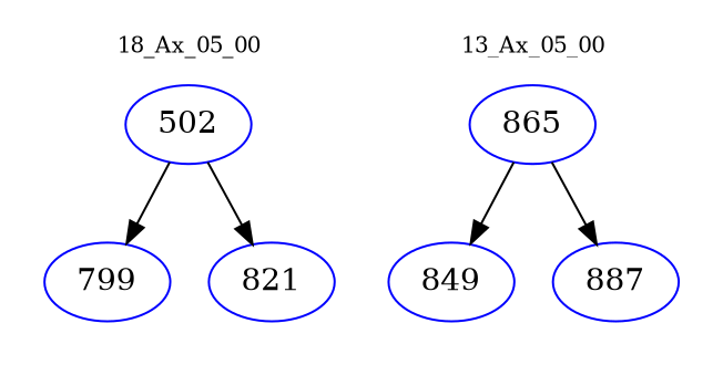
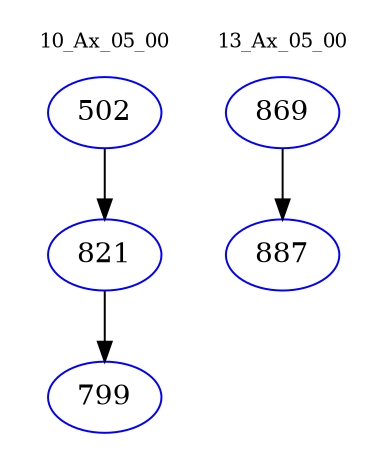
  digraph {
    node [color=blue]
    edge [color=black]
    n1 [label=502]
    n2 [label=799]
    n3 [label=821]
-   n4 [label=865]
-   n5 [label=849]
+   n4 [label=869]
    n6 [label=887]
    subgraph cluster_1 {
      color=white
      fontsize=10
-     label="18_Ax_05_00"
+     label="10_Ax_05_00"
      n1
      n2
      n3
    }
    subgraph cluster_2 {
      color=white
      fontsize=10
      label="13_Ax_05_00"
      n4
-     n5
      n6
    }
-   n1 -> n2
+   n3 -> n2
    n1 -> n3
-   n4 -> n5
    n4 -> n6
  }
